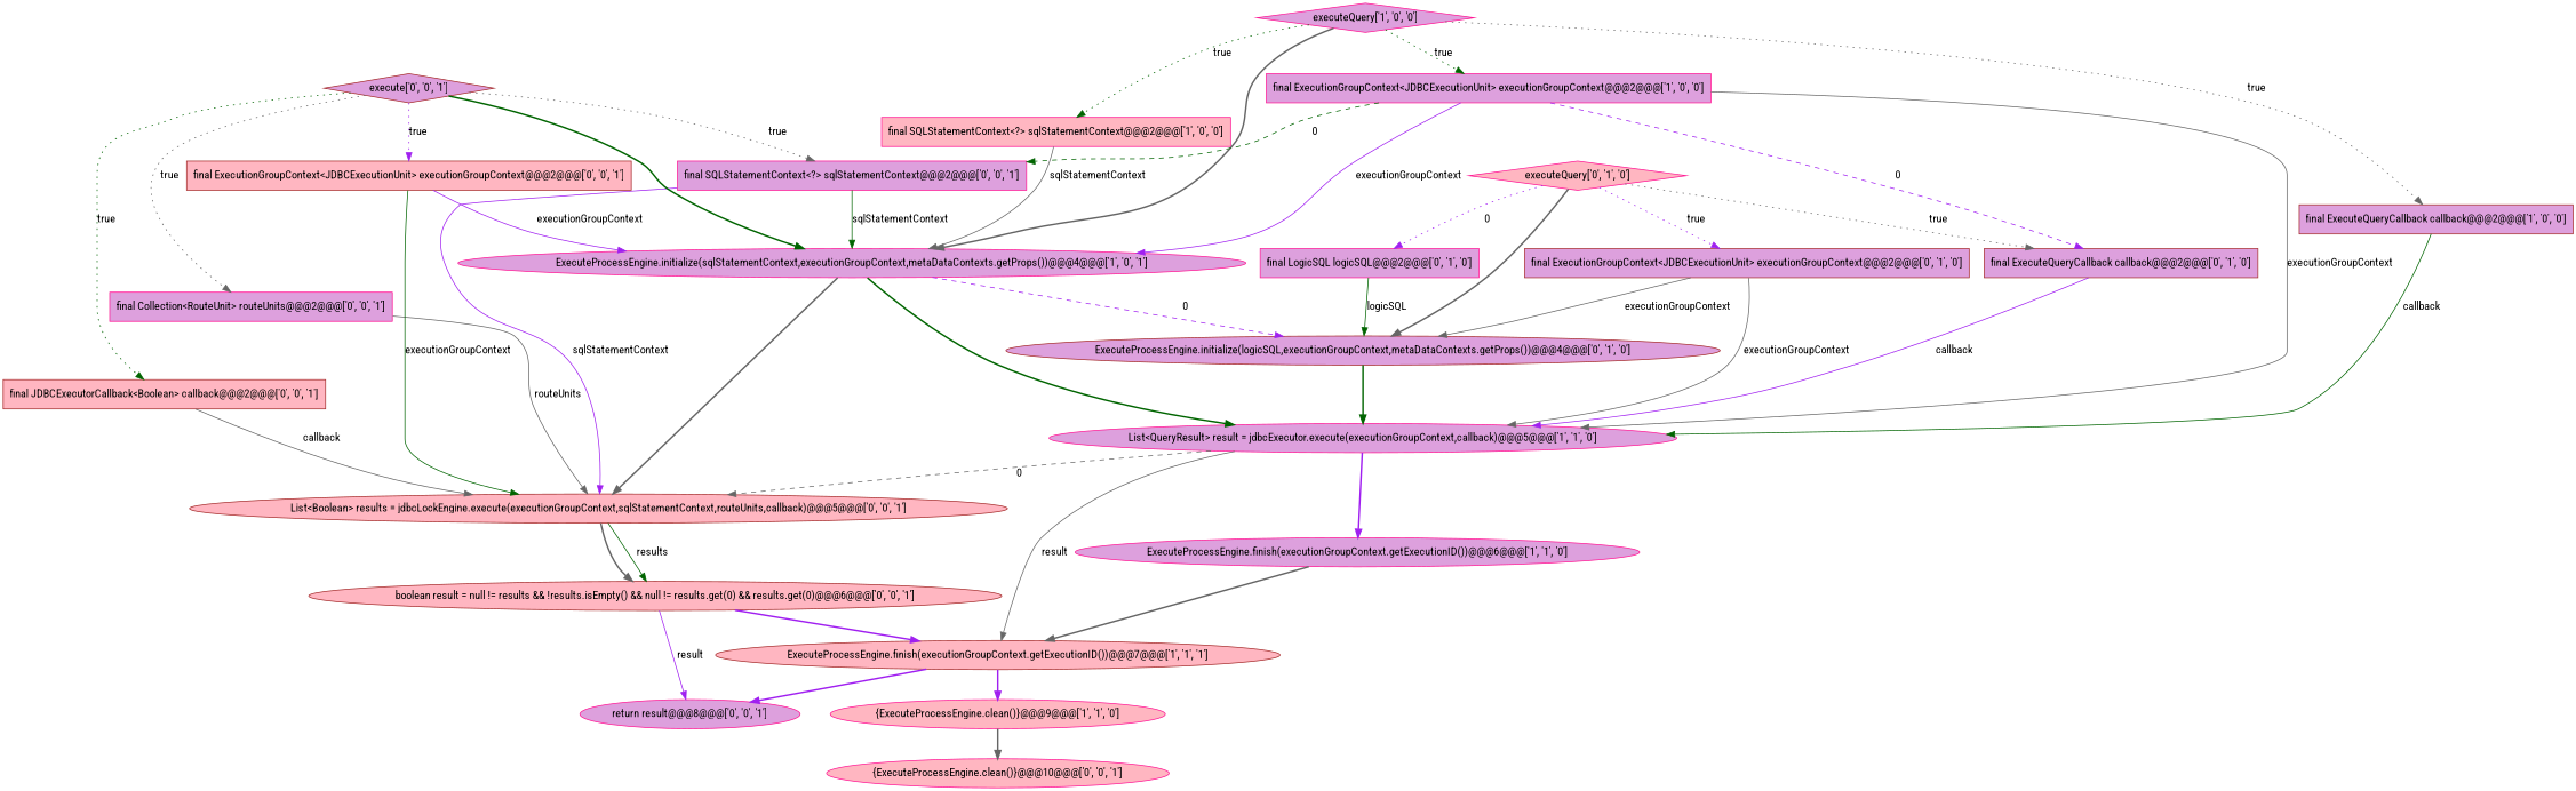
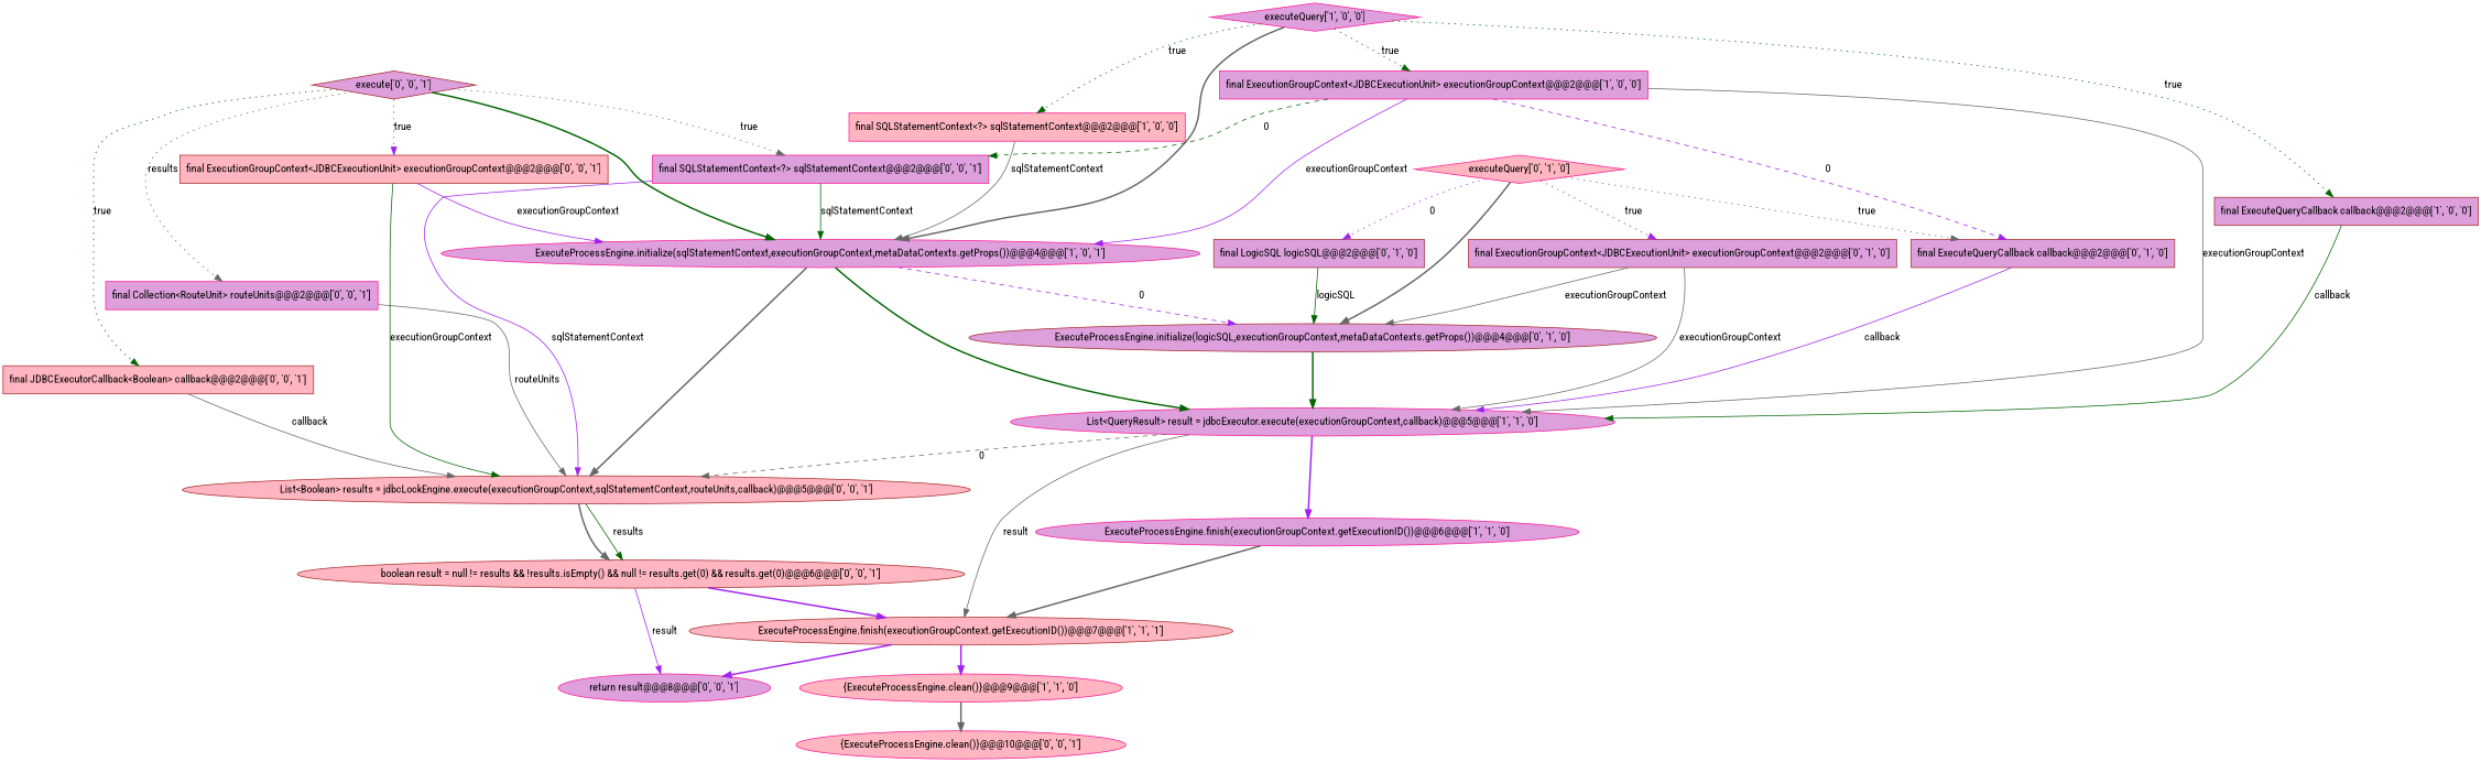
  digraph {
    fontname="Roboto Condensed"
    node [color=deeppink fillcolor=plum fontname="Roboto Condensed" shape=box style=filled]
    edge [color=gray40 fontname="Roboto Condensed" style=solid]
    n1 [color=brown label="final ExecuteQueryCallback callback@@@2@@@['0', '1', '0']"]
    n2 [label="List<QueryResult> result = jdbcExecutor.execute(executionGroupContext,callback)@@@5@@@['1', '1', '0']" shape=ellipse]
    n3 [label="ExecuteProcessEngine.finish(executionGroupContext.getExecutionID())@@@6@@@['1', '1', '0']" shape=ellipse]
    n4 [color=brown fillcolor=lightpink label="ExecuteProcessEngine.finish(executionGroupContext.getExecutionID())@@@7@@@['1', '1', '1']" shape=ellipse]
    n5 [color=brown fillcolor=lightpink label="List<Boolean> results = jdbcLockEngine.execute(executionGroupContext,sqlStatementContext,routeUnits,callback)@@@5@@@['0', '0', '1']" shape=ellipse]
    n6 [fillcolor=lightpink label="{ExecuteProcessEngine.clean()}@@@9@@@['1', '1', '0']" shape=ellipse]
    n7 [label="return result@@@8@@@['0', '0', '1']" shape=ellipse]
    n8 [label="final Collection<RouteUnit> routeUnits@@@2@@@['0', '0', '1']"]
    n9 [color=brown fillcolor=lightpink label="boolean result = null != results && !results.isEmpty() && null != results.get(0) && results.get(0)@@@6@@@['0', '0', '1']" shape=ellipse]
    n10 [color=brown fillcolor=lightpink label="final JDBCExecutorCallback<Boolean> callback@@@2@@@['0', '0', '1']"]
-   n11 [label="final LogicSQL logicSQL@@@2@@@['0', '1', '0']"]
+   n11 [color=brown label="final LogicSQL logicSQL@@@2@@@['0', '1', '0']"]
    n12 [color=brown label="ExecuteProcessEngine.initialize(logicSQL,executionGroupContext,metaDataContexts.getProps())@@@4@@@['0', '1', '0']" shape=ellipse]
    n13 [label="final SQLStatementContext<?> sqlStatementContext@@@2@@@['0', '0', '1']"]
    n14 [label="ExecuteProcessEngine.initialize(sqlStatementContext,executionGroupContext,metaDataContexts.getProps())@@@4@@@['1', '0', '1']" shape=ellipse]
    n15 [color=brown label="final ExecutionGroupContext<JDBCExecutionUnit> executionGroupContext@@@2@@@['0', '1', '0']"]
    n16 [fillcolor=lightpink label="executeQuery['0', '1', '0']" shape=diamond]
    n17 [fillcolor=lightpink label="{ExecuteProcessEngine.clean()}@@@10@@@['0', '0', '1']" shape=ellipse]
    n18 [color=brown label="final ExecuteQueryCallback callback@@@2@@@['1', '0', '0']"]
    n19 [fillcolor=lightpink label="final SQLStatementContext<?> sqlStatementContext@@@2@@@['1', '0', '0']"]
    n20 [color=brown fillcolor=lightpink label="final ExecutionGroupContext<JDBCExecutionUnit> executionGroupContext@@@2@@@['0', '0', '1']"]
    n21 [label="executeQuery['1', '0', '0']" shape=diamond]
    n22 [label="final ExecutionGroupContext<JDBCExecutionUnit> executionGroupContext@@@2@@@['1', '0', '0']"]
    n23 [color=brown label="execute['0', '0', '1']" shape=diamond]
    n1 -> n2 [color=purple label=callback]
    n2 -> n3 [color=purple style=bold]
    n2 -> n4 [label=result]
    n2 -> n5 [label=0 style=dashed]
    n3 -> n4 [style=bold]
    n4 -> n6 [color=purple style=bold]
    n4 -> n7 [color=purple style=bold]
    n5 -> n9 [color=darkgreen label=results]
    n5 -> n9 [style=bold]
    n6 -> n17 [style=bold]
    n8 -> n5 [label=routeUnits]
    n9 -> n4 [color=purple style=bold]
    n9 -> n7 [color=purple label=result]
    n10 -> n5 [label=callback]
    n11 -> n12 [color=darkgreen label=logicSQL]
    n12 -> n2 [color=darkgreen style=bold]
    n13 -> n5 [color=purple label=sqlStatementContext]
    n13 -> n14 [color=darkgreen label=sqlStatementContext]
    n14 -> n2 [color=darkgreen style=bold]
    n14 -> n5 [style=bold]
    n14 -> n12 [color=purple label=0 style=dashed]
    n15 -> n2 [label=executionGroupContext]
    n15 -> n12 [label=executionGroupContext]
    n16 -> n1 [label=true style=dotted]
    n16 -> n11 [color=purple label=0 style=dotted]
    n16 -> n12 [style=bold]
    n16 -> n15 [color=purple label=true style=dotted]
    n18 -> n2 [color=darkgreen label=callback]
    n19 -> n14 [label=sqlStatementContext]
    n20 -> n5 [color=darkgreen label=executionGroupContext]
    n20 -> n14 [color=purple label=executionGroupContext]
    n21 -> n14 [style=bold]
-   n21 -> n18 [label=true style=dotted]
+   n21 -> n18 [color=darkgreen label=true style=dotted]
    n21 -> n19 [color=darkgreen label=true style=dotted]
    n21 -> n22 [color=darkgreen label=true style=dotted]
    n22 -> n1 [color=purple label=0 style=dashed]
    n22 -> n2 [label=executionGroupContext]
    n22 -> n13 [color=darkgreen label=0 style=dashed]
    n22 -> n14 [color=purple label=executionGroupContext]
-   n23 -> n8 [label=true style=dotted]
+   n23 -> n8 [label=results style=dotted]
    n23 -> n10 [color=darkgreen label=true style=dotted]
    n23 -> n13 [label=true style=dotted]
    n23 -> n14 [color=darkgreen style=bold]
    n23 -> n20 [color=purple label=true style=dotted]
  }
